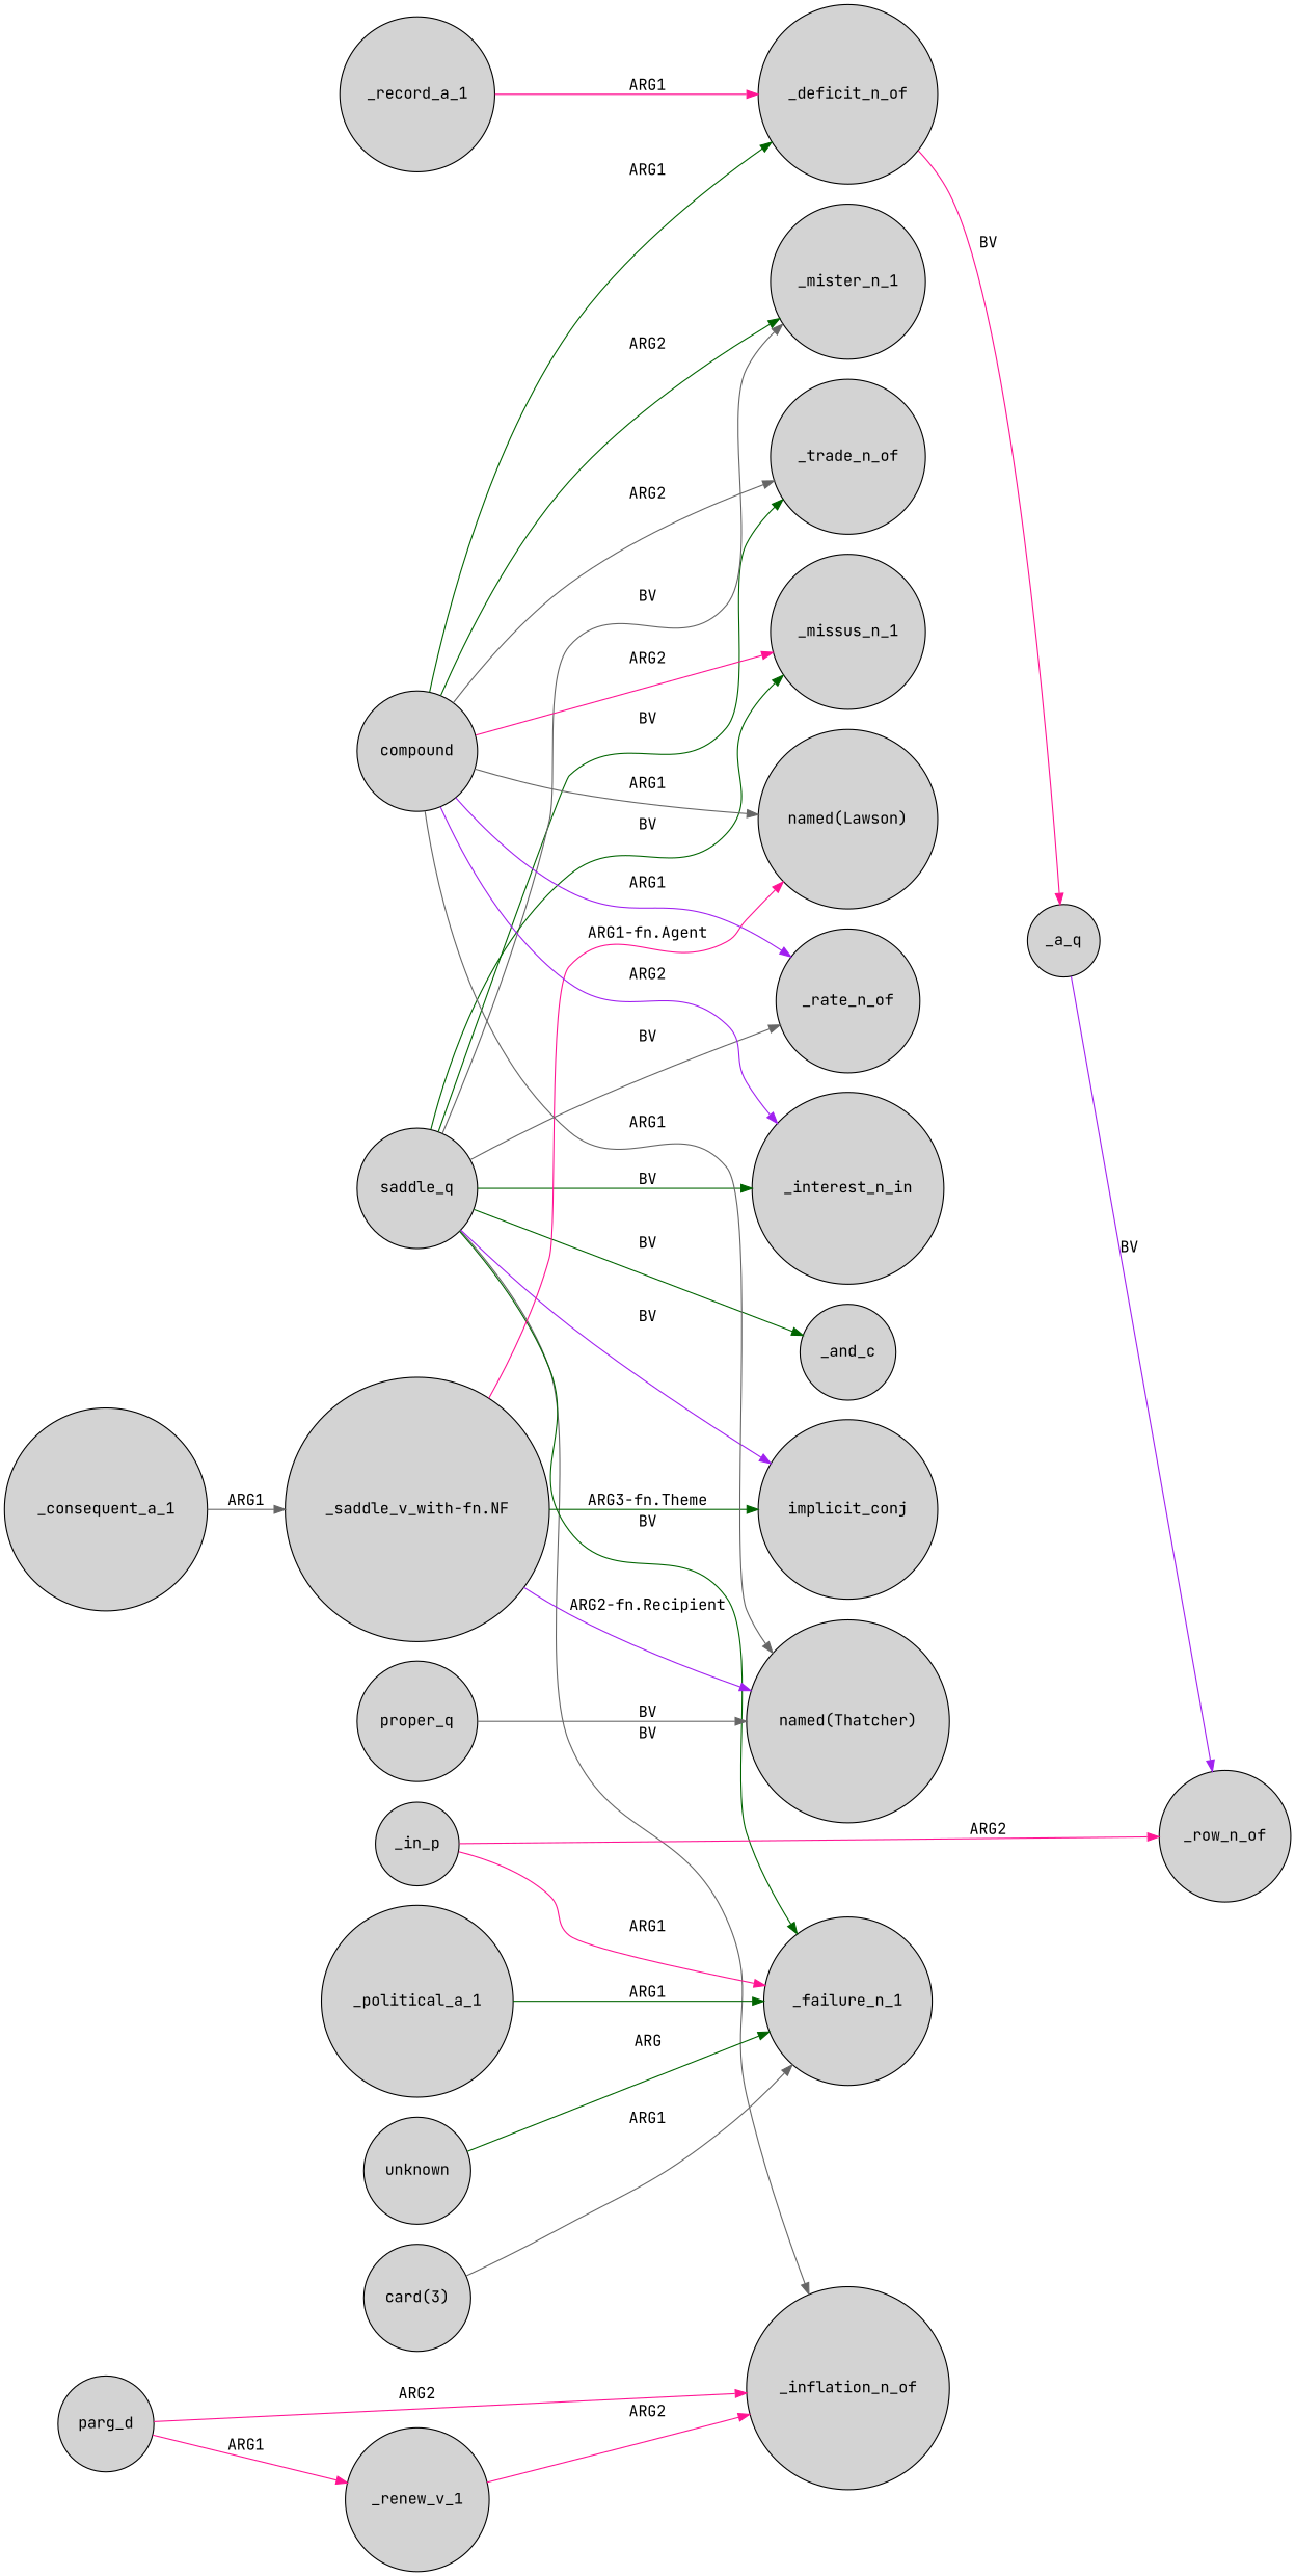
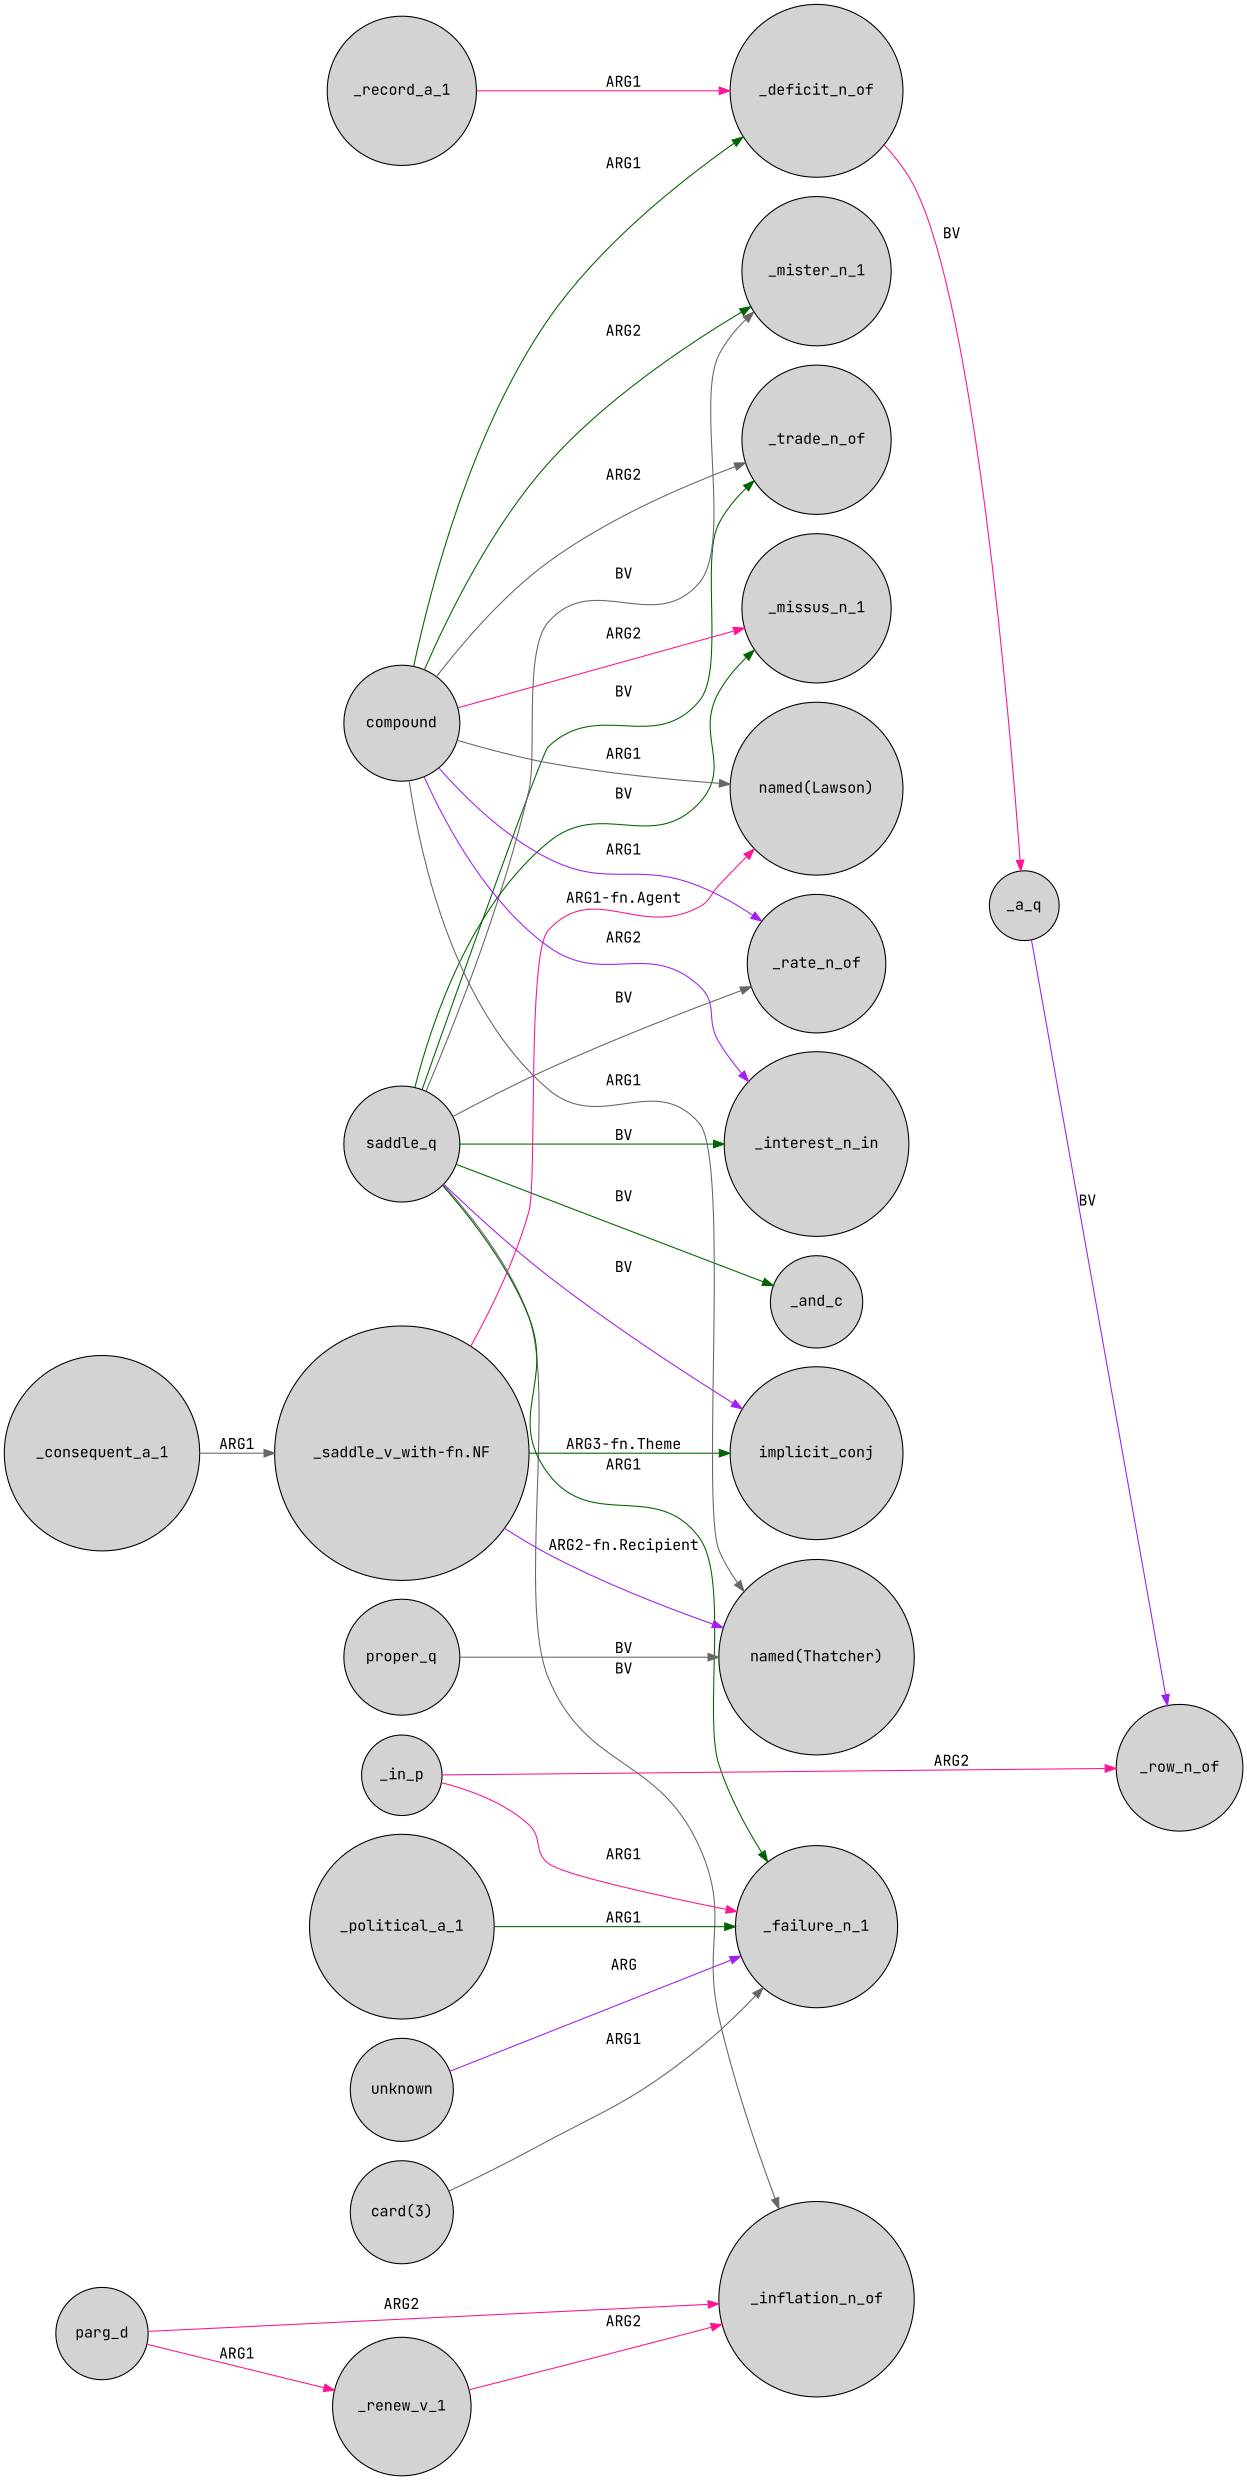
  digraph {
    fontname="JetBrains Mono"
    rankdir=LR
    node [fontname="JetBrains Mono" shape=circle style=filled]
    edge [color=darkgreen fontname="JetBrains Mono"]
    n1 [label=saddle_q]
    _trade_n_of
    _inflation_n_of
    implicit_conj
    _mister_n_1
    _missus_n_1
    _rate_n_of
    _interest_n_in
    _failure_n_1
    _and_c
    "_saddle_v_with-fn.NF"
    "named(Thatcher)"
    "named(Lawson)"
    compound
    _deficit_n_of
    _a_q
    _record_a_1
    _row_n_of
    _in_p
    parg_d
    _renew_v_1
    unknown
    _consequent_a_1
    proper_q
    "card(3)"
    _political_a_1
    n1 -> _trade_n_of [label=BV]
    n1 -> _inflation_n_of [color=gray40 label=BV]
    n1 -> implicit_conj [color=purple label=BV]
    n1 -> _mister_n_1 [color=gray40 label=BV]
    n1 -> _missus_n_1 [label=BV]
    n1 -> _rate_n_of [color=gray40 label=BV]
    n1 -> _interest_n_in [label=BV]
-   n1 -> _failure_n_1 [label=BV]
+   n1 -> _failure_n_1 [label=ARG1]
    n1 -> _and_c [label=BV]
    "_saddle_v_with-fn.NF" -> implicit_conj [label="ARG3-fn.Theme"]
    "_saddle_v_with-fn.NF" -> "named(Thatcher)" [color=purple label="ARG2-fn.Recipient"]
    "_saddle_v_with-fn.NF" -> "named(Lawson)" [color=deeppink label="ARG1-fn.Agent"]
    compound -> _trade_n_of [color=gray40 label=ARG2]
    compound -> _mister_n_1 [label=ARG2]
    compound -> _missus_n_1 [color=deeppink label=ARG2]
    compound -> _rate_n_of [color=purple label=ARG1]
    compound -> _interest_n_in [color=purple label=ARG2]
    compound -> "named(Thatcher)" [color=gray40 label=ARG1]
    compound -> "named(Lawson)" [color=gray40 label=ARG1]
    compound -> _deficit_n_of [label=ARG1]
    _deficit_n_of -> _a_q [color=deeppink label=BV]
    _a_q -> _row_n_of [color=purple label=BV]
    _record_a_1 -> _deficit_n_of [color=deeppink label=ARG1]
    _in_p -> _failure_n_1 [color=deeppink label=ARG1]
    _in_p -> _row_n_of [color=deeppink label=ARG2]
    parg_d -> _inflation_n_of [color=deeppink label=ARG2]
    parg_d -> _renew_v_1 [color=deeppink label=ARG1]
    _renew_v_1 -> _inflation_n_of [color=deeppink label=ARG2]
-   unknown -> _failure_n_1 [label=ARG]
+   unknown -> _failure_n_1 [color=purple label=ARG]
    _consequent_a_1 -> "_saddle_v_with-fn.NF" [color=gray40 label=ARG1]
    proper_q -> "named(Thatcher)" [color=gray40 label=BV]
    "card(3)" -> _failure_n_1 [color=gray40 label=ARG1]
    _political_a_1 -> _failure_n_1 [label=ARG1]
  }
